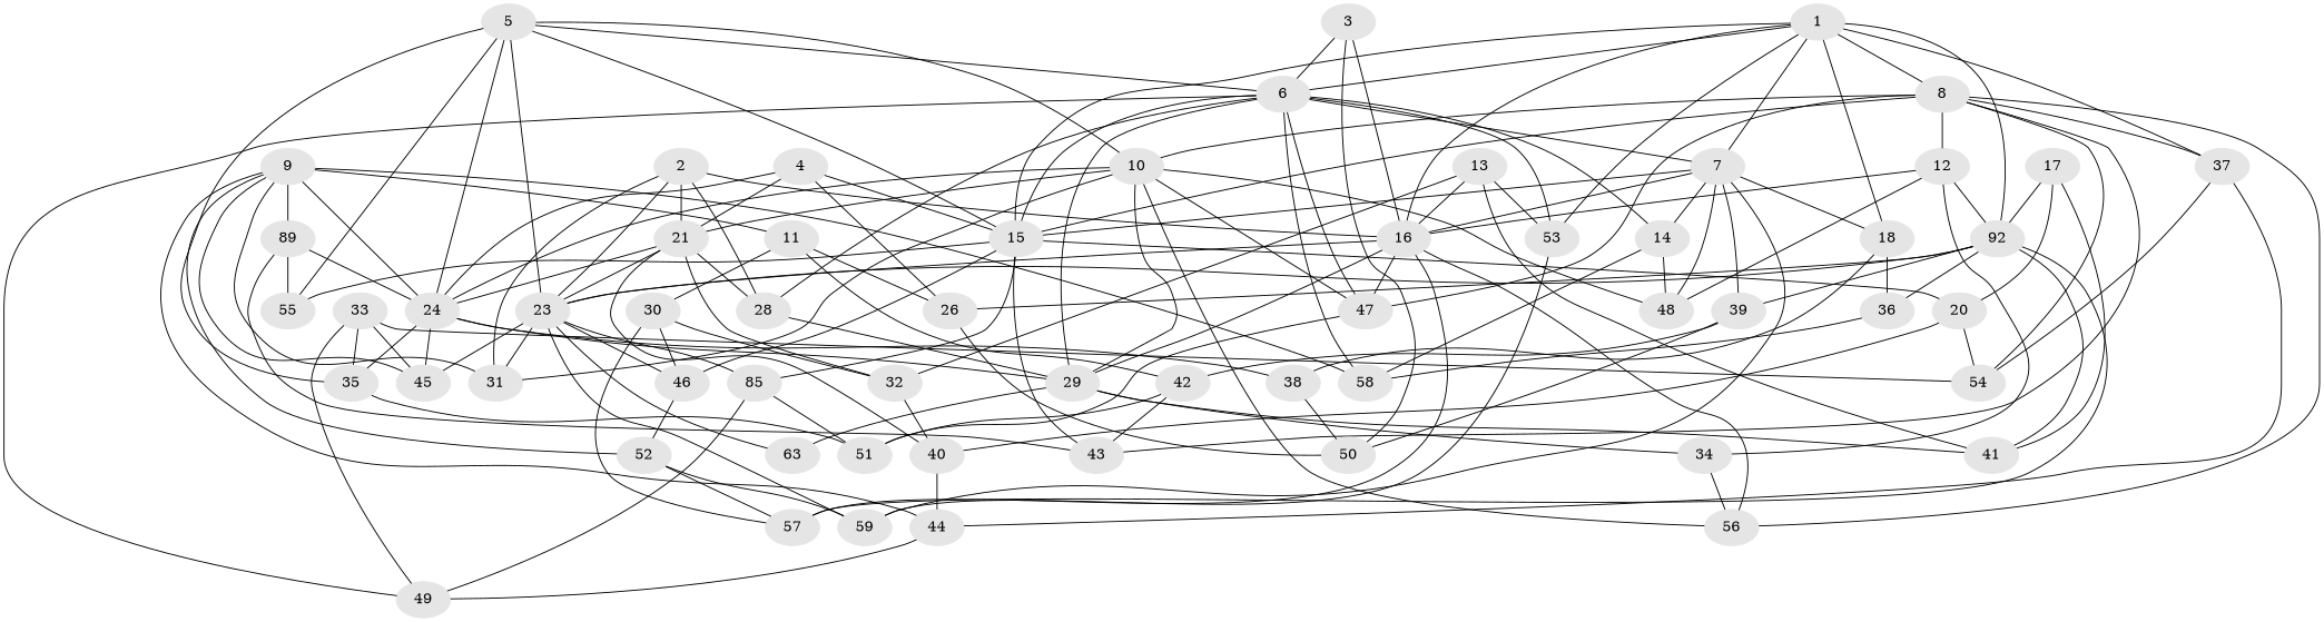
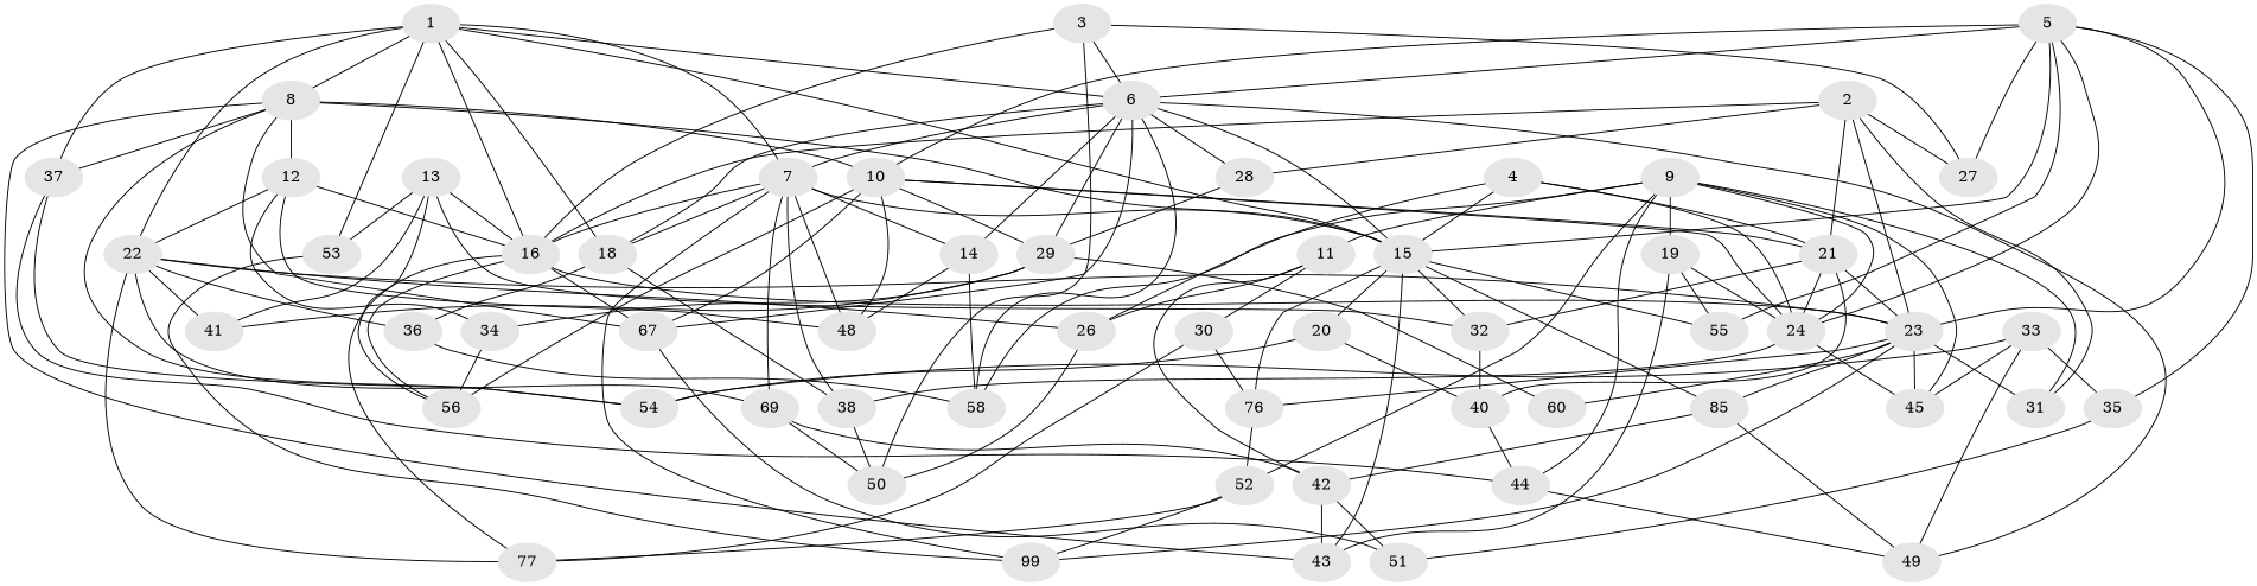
  graph {
    node [color=gray90 style=filled]
    edge [weight=1.0]
    1
    6
    7
    8
    15
    16
    18
-   22 [label=92]
+   22
    37
    53
    28
    14
    29
-   47
+   47 [label=67]
    49
    58
    38
-   39
+   39 [label=69]
    48
-   59
+   59 [label=99]
    10
    12
    43
    54
    56
    55
    20
    n28 [label=85]
-   46
+   46 [label=76]
    23
-   57
+   57 [label=77]
    36
    26
    41
    44
    2
    21
+   27
    31
    24
    32
    40
    45
-   60 [label=63]
+   60
    3
    50
    4
    35
    5
    51
    34
    42
    9
    11
-   19 [label=89]
+   19
    52
    30
    13
-   17
    33
    1 -- 6
    1 -- 7
    1 -- 8
    1 -- 15
    1 -- 16
    1 -- 18
    1 -- 22 [weight=2.0]
    1 -- 37
    1 -- 53
    6 -- 7
    6 -- 15
-   6 -- 53
+   6 -- 18
    6 -- 28
    6 -- 14
    6 -- 29
    6 -- 47
    6 -- 49
    6 -- 58
    7 -- 15
    7 -- 16
    7 -- 18
    7 -- 14
+   7 -- 38
    7 -- 39
    7 -- 48
    7 -- 59
    8 -- 15
    8 -- 37
    8 -- 47
    8 -- 10
    8 -- 12 [weight=4.0]
    8 -- 43
    8 -- 54
-   8 -- 56
+   13 -- 56
    15 -- 43
    15 -- 55
    15 -- 20
    15 -- n28
    15 -- 46
-   16 -- 29
    16 -- 47 [weight=2.0]
    16 -- 56
    16 -- 23
    16 -- 57
    18 -- 38
    18 -- 36
    22 -- 39
    22 -- 23
    22 -- 57
    22 -- 36 [weight=2.0]
    22 -- 26
    22 -- 41
    37 -- 54
    37 -- 44
    53 -- 59
    28 -- 29
    14 -- 58
    14 -- 48
    29 -- 41
    29 -- 60 [weight=2.0]
    29 -- 34 [weight=2.0]
    47 -- 51
    38 -- 50
    39 -- 50
    39 -- 42
    10 -- 29
    10 -- 47
    10 -- 48
    10 -- 56
    10 -- 21
-   10 -- 31
    10 -- 24
    12 -- 16
    12 -- 22
    12 -- 48
    12 -- 34
    20 -- 54
    20 -- 40
    n28 -- 49
-   n28 -- 51
+   n28 -- 42
    46 -- 52
    23 -- 59
    23 -- n28
    23 -- 46
    23 -- 31
    23 -- 45
    23 -- 60
    36 -- 58
    26 -- 50
    44 -- 49
    2 -- 16
    2 -- 28
    2 -- 23
    2 -- 21 [weight=2.0]
+   2 -- 27 [weight=2.0]
    2 -- 31
-   21 -- 28 [weight=3.0]
    21 -- 23 [weight=2.0]
    21 -- 24
    21 -- 32
    21 -- 40
-   24 -- 29
    24 -- 38
    24 -- 45
-   24 -- 35
    32 -- 40
    40 -- 44
    3 -- 6
    3 -- 16
+   3 -- 27
    3 -- 50
    4 -- 15
    4 -- 26
    4 -- 21
    4 -- 24
    35 -- 51
    5 -- 6
    5 -- 15 [weight=2.0]
    5 -- 10 [weight=2.0]
    5 -- 55 [weight=2.0]
    5 -- 23
+   5 -- 27
    5 -- 24 [weight=2.0]
    5 -- 35
    34 -- 56
    42 -- 43
    42 -- 51
    9 -- 58
    9 -- 44
    9 -- 31
    9 -- 24
    9 -- 45
    9 -- 11
    9 -- 19 [weight=2.0]
    9 -- 52
    11 -- 26
    11 -- 42
    11 -- 30
    19 -- 43
    19 -- 55
    19 -- 24
    52 -- 59
    52 -- 57
    30 -- 46
    30 -- 57
-   30 -- 32
+   15 -- 32
    13 -- 16
    13 -- 53
    13 -- 41
    13 -- 32
-   17 -- 22 [weight=2.0]
-   17 -- 20
-   17 -- 41
    33 -- 49
    33 -- 54
    33 -- 45
    33 -- 35
  }
